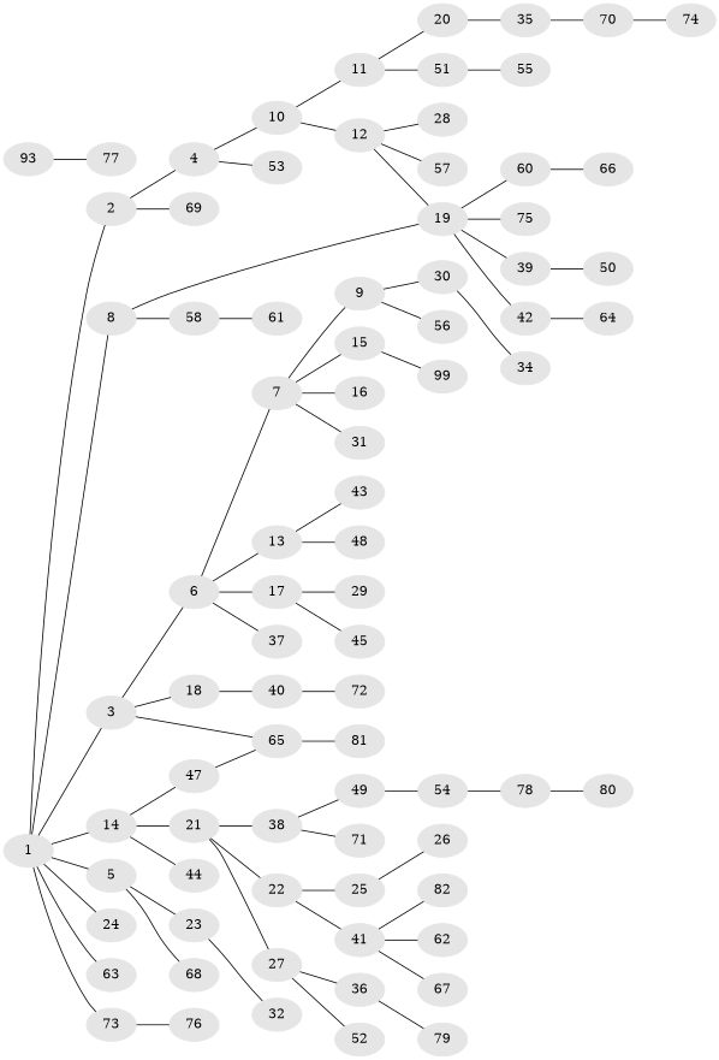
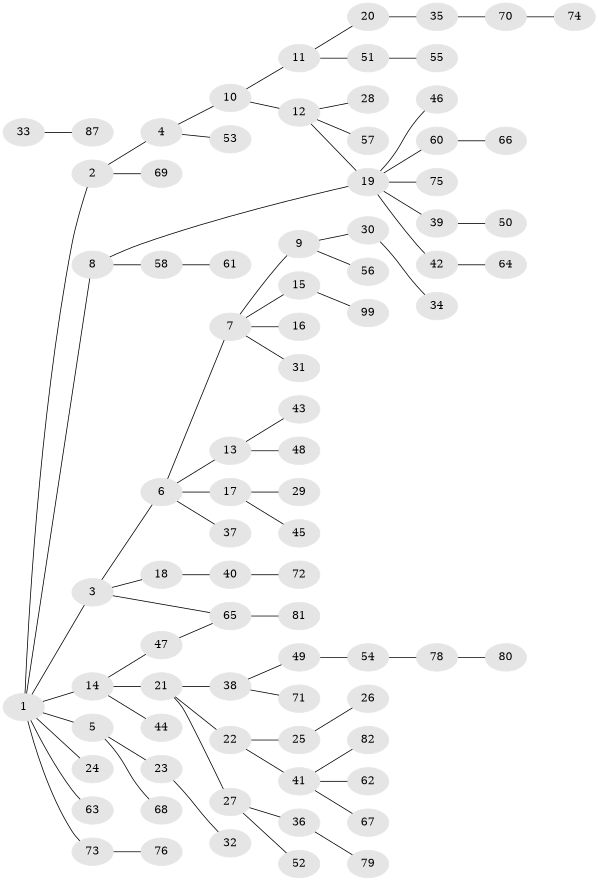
  graph {
    rankdir=LR
    node [color=gray90 style=filled]
    1
    2
    3
    5
    8
    14
    24
    63
    73
    4
    69
    6
    18
    65
    23
    68
    19
    58
    21
    44
    47
    76
    10
    53
-   33 [label=93]
-   77
+   33
+   77 [label=87]
    7
    13
    17
    37
    40
    81
    11
    12
    32
    9
    15
    16
    31
    43
    48
    29
    45
    30
    56
    n46 [label=99]
    39
    42
+   46
    60
    75
    61
    34
    20
    51
    28
    57
    35
    55
    22
    27
    38
    72
    50
    64
    66
    70
    25
    41
    36
    52
    49
    71
    26
    62
    67
    82
    79
    74
    54
    78
    80
    1 -- 2
    1 -- 3
    1 -- 5
    1 -- 8
    1 -- 14
    1 -- 24
    1 -- 63
    1 -- 73
    2 -- 4
    2 -- 69
    3 -- 6
    3 -- 18
    3 -- 65
    5 -- 23
    5 -- 68
    8 -- 19
    8 -- 58
    14 -- 21
    14 -- 44
    14 -- 47
    73 -- 76
    4 -- 10
    4 -- 53
    6 -- 7
    6 -- 13
    6 -- 17
    6 -- 37
    18 -- 40
    65 -- 81
    23 -- 32
    19 -- 39
    19 -- 42
+   19 -- 46
    19 -- 60
    19 -- 75
    58 -- 61
    21 -- 22
    21 -- 27
    21 -- 38
    47 -- 65
    10 -- 11
    10 -- 12
    33 -- 77
    7 -- 9
    7 -- 15
    7 -- 16
    7 -- 31
    13 -- 43
    13 -- 48
    17 -- 29
    17 -- 45
    40 -- 72
    11 -- 20
    11 -- 51
    12 -- 19
    12 -- 28
    12 -- 57
    9 -- 30
    9 -- 56
    15 -- n46
    30 -- 34
    39 -- 50
    42 -- 64
    60 -- 66
    20 -- 35
    51 -- 55
    35 -- 70
    22 -- 25
    22 -- 41
    27 -- 36
    27 -- 52
    38 -- 49
    38 -- 71
    70 -- 74
    25 -- 26
    41 -- 62
    41 -- 67
    41 -- 82
    36 -- 79
    49 -- 54
    54 -- 78
    78 -- 80
  }
